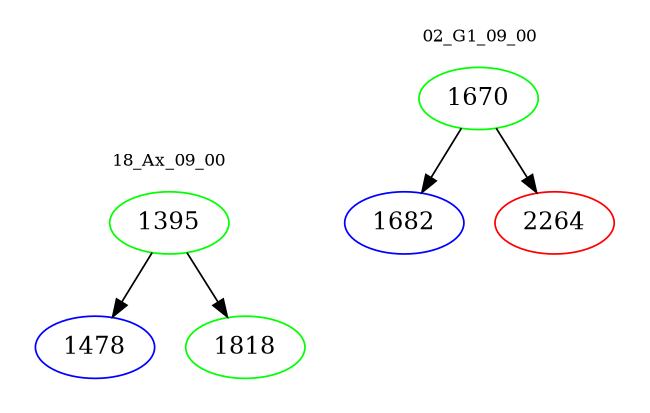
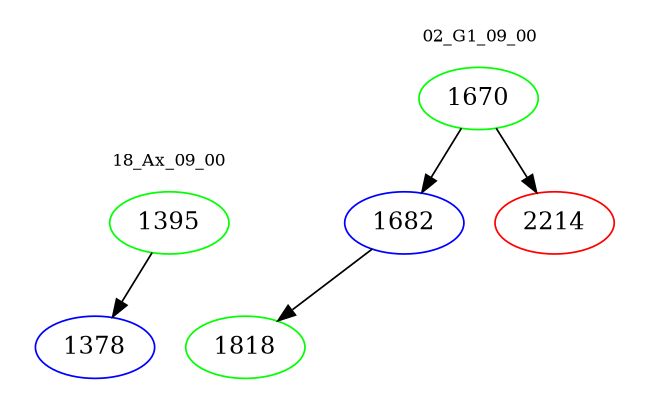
  digraph {
    node [color=green]
    edge [color=black]
    n1 [label=1395]
-   n2 [color=blue label=1478]
+   n2 [color=blue label=1378]
    n3 [label=1818]
    n4 [label=1670]
    n5 [color=blue label=1682]
-   n6 [color=red label=2264]
+   n6 [color=red label=2214]
    subgraph cluster_1 {
      color=white
      fontsize=10
      label="18_Ax_09_00"
      n1
      n2
      n3
    }
    subgraph cluster_2 {
      color=white
      fontsize=10
      label="02_G1_09_00"
      n4
      n5
      n6
    }
    n1 -> n2
-   n1 -> n3
+   n5 -> n3
    n4 -> n5
    n4 -> n6
  }
